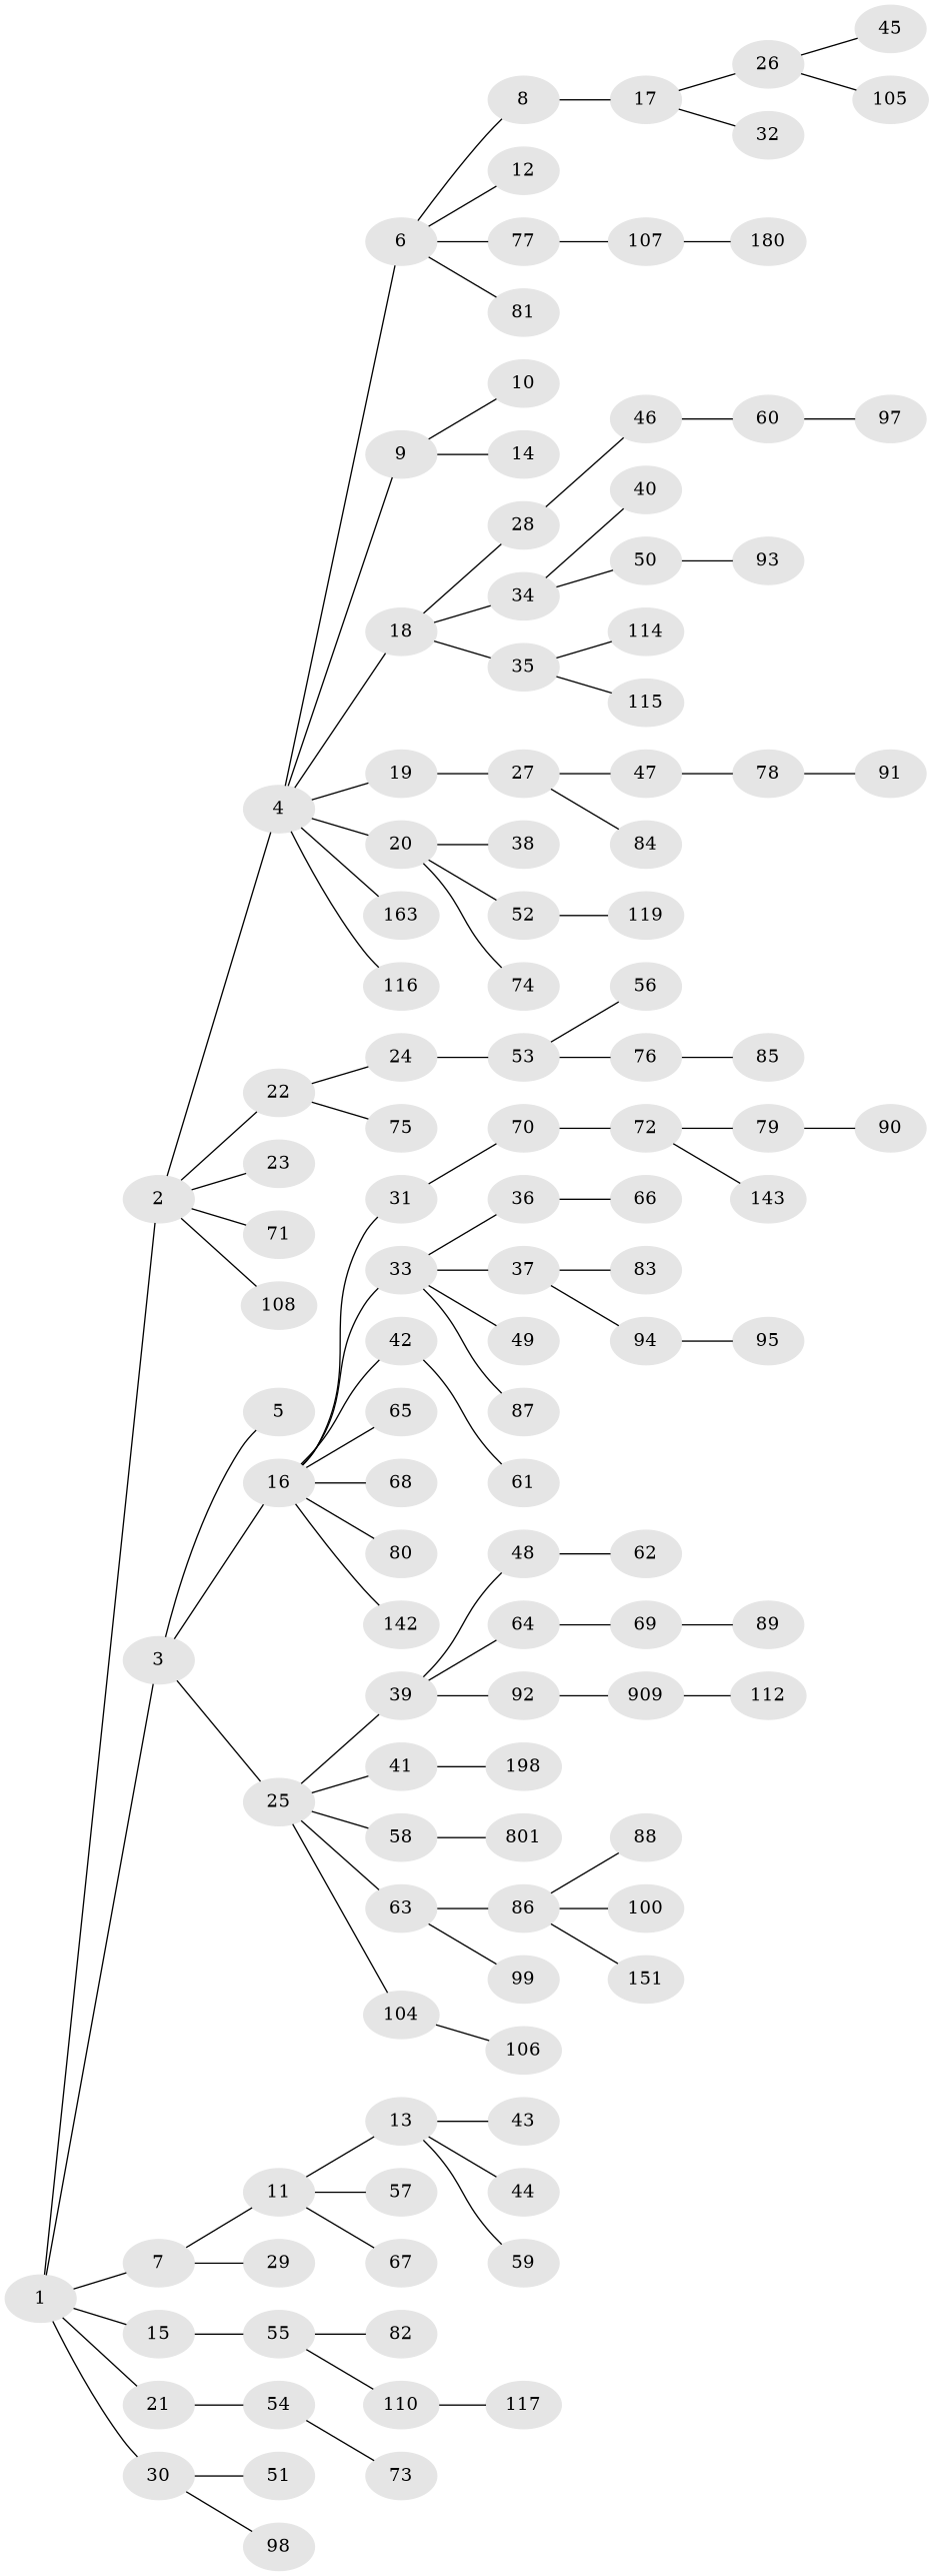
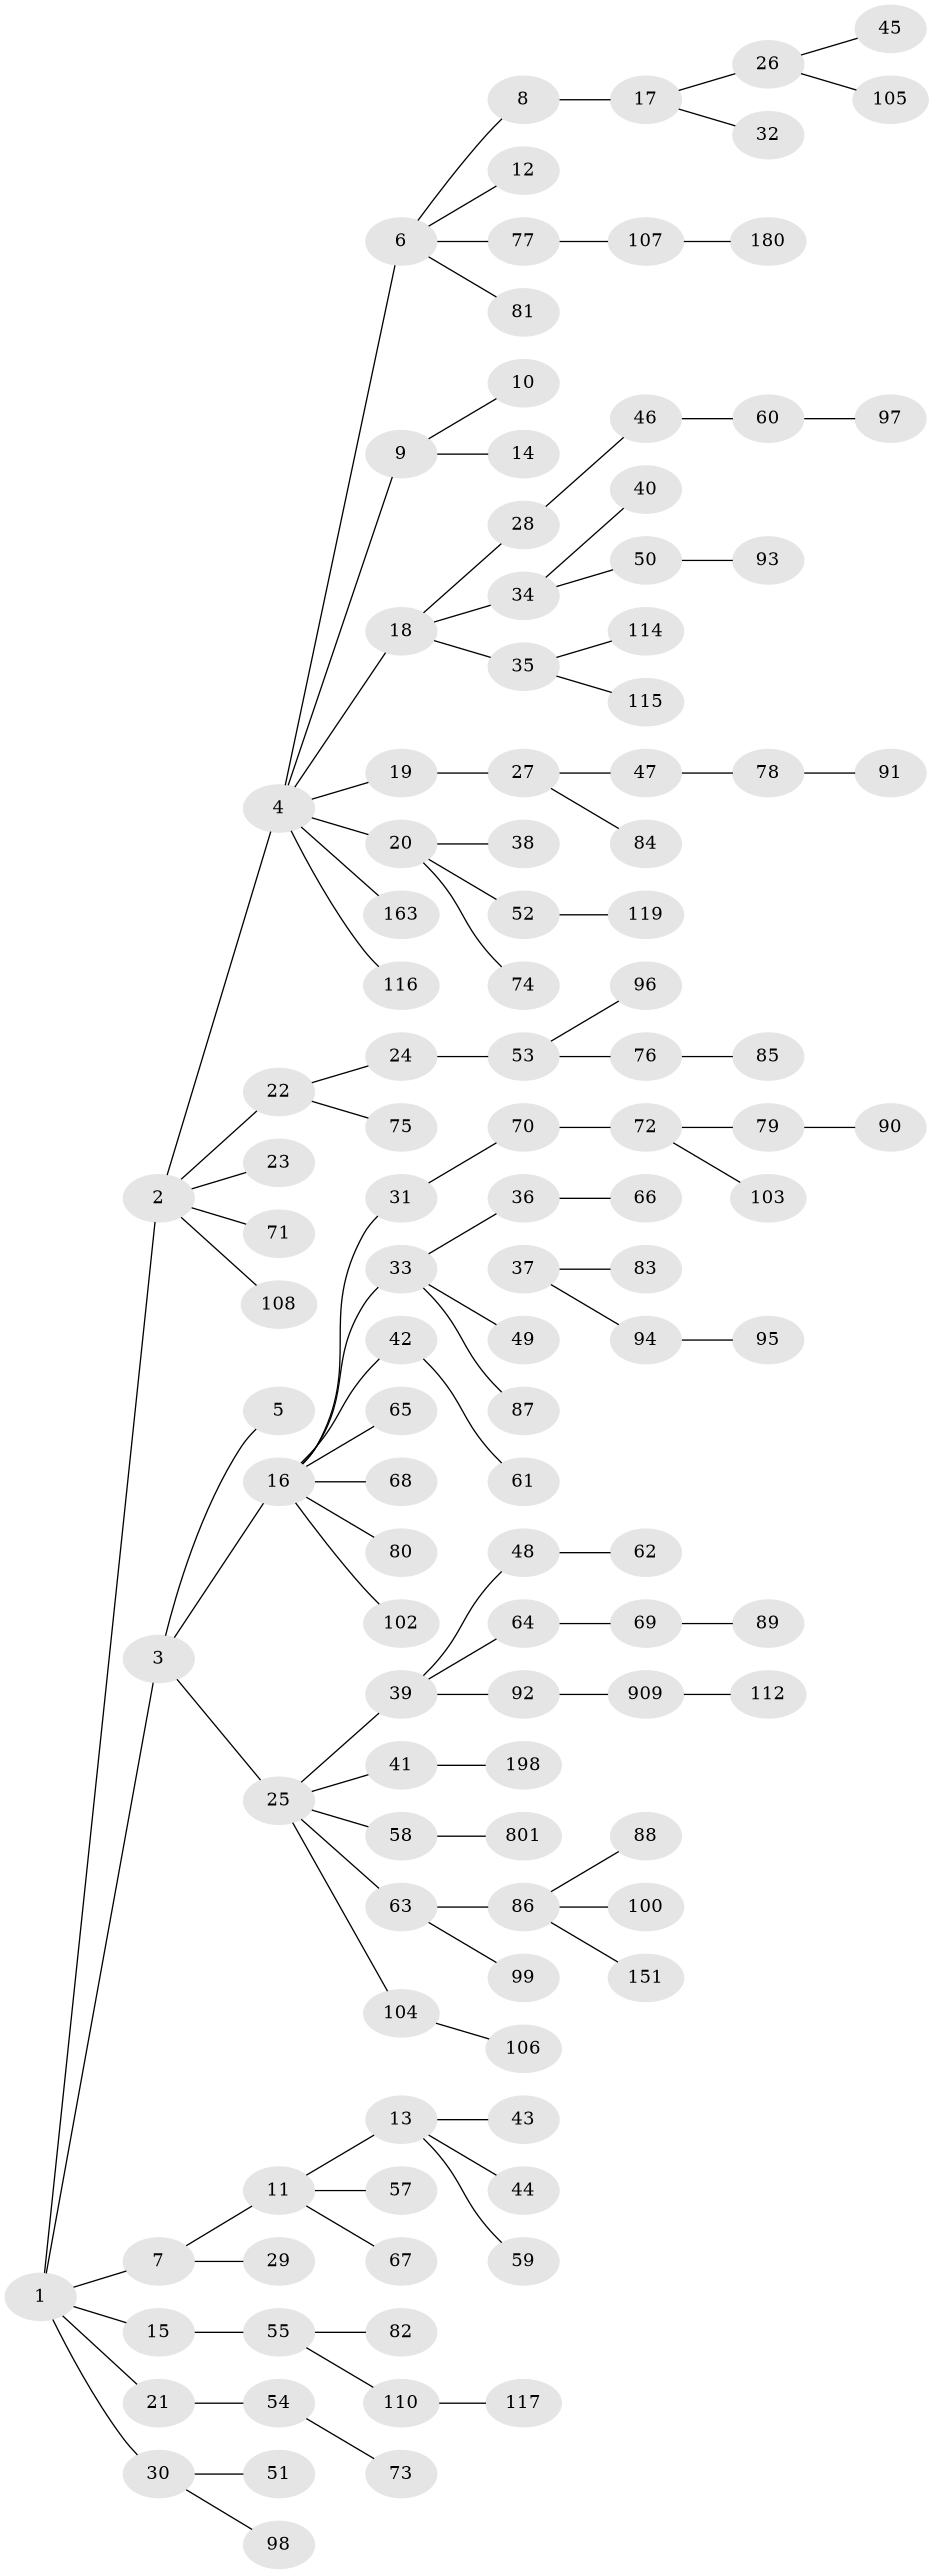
  graph {
    rankdir=LR
    node [color=gray90 style=filled]
    1
    2
    3
    7
    15
    21
    30
    4
    22
    23
    71
    108
    5
    16
    25
    11
    29
    55
    54
    51
    98
    6
    9
    18
    19
    20
    n27 [label=163]
    116
    24
    75
    31
    33
    42
    65
    68
    80
-   102 [label=142]
+   102
    39
    41
    58
    63
    104
    8
    12
    77
    81
    10
    14
    28
    34
    35
    27
    38
    52
    74
    17
    107
    13
    57
    67
    26
    32
    43
    44
    59
    82
    110
    70
    36
    37
    49
    87
    61
    45
    105
    46
    40
    50
    114
    115
    47
    84
    119
    73
    53
-   56
+   56 [label=96]
    76
    48
    64
    92
    n91 [label=198]
    n92 [label=801]
    86
    99
    106
    78
    60
    72
    66
    83
    94
    93
    95
    62
    69
    n106 [label=909]
    97
    91
    85
    117
    89
    88
    100
    n114 [label=151]
    79
-   103 [label=143]
+   103
    90
    n118 [label=180]
    112
    1 -- 2
    1 -- 3
    1 -- 7
    1 -- 15
    1 -- 21
    1 -- 30
    2 -- 4
    2 -- 22
    2 -- 23
    2 -- 71
    2 -- 108
    3 -- 5
    3 -- 16
    3 -- 25
    7 -- 11
    7 -- 29
    15 -- 55
    21 -- 54
    30 -- 51
    30 -- 98
    4 -- 6
    4 -- 9
    4 -- 18
    4 -- 19
    4 -- 20
    4 -- n27
    4 -- 116
    22 -- 24
    22 -- 75
    16 -- 31
    16 -- 33
    16 -- 42
    16 -- 65
    16 -- 68
    16 -- 80
    16 -- 102
    25 -- 39
    25 -- 41
    25 -- 58
    25 -- 63
    25 -- 104
    11 -- 13
    11 -- 57
    11 -- 67
    55 -- 82
    55 -- 110
    54 -- 73
    6 -- 8
    6 -- 12
    6 -- 77
    6 -- 81
    9 -- 10
    9 -- 14
    18 -- 28
    18 -- 34
    18 -- 35
    19 -- 27
    20 -- 38
    20 -- 52
    20 -- 74
    24 -- 53
    31 -- 70
    33 -- 36
-   33 -- 37
    33 -- 49
    33 -- 87
    42 -- 61
    39 -- 48
    39 -- 64
    39 -- 92
    41 -- n91
    58 -- n92
    63 -- 86
    63 -- 99
    104 -- 106
    8 -- 17
    77 -- 107
    28 -- 46
    34 -- 40
    34 -- 50
    35 -- 114
    35 -- 115
    27 -- 47
    27 -- 84
    52 -- 119
    17 -- 26
    17 -- 32
    107 -- n118
    13 -- 43
    13 -- 44
    13 -- 59
    26 -- 45
    26 -- 105
    110 -- 117
    70 -- 72
    36 -- 66
    37 -- 83
    37 -- 94
    46 -- 60
    50 -- 93
    47 -- 78
    53 -- 56
    53 -- 76
    76 -- 85
    48 -- 62
    64 -- 69
    92 -- n106
    86 -- 88
    86 -- 100
    86 -- n114
    78 -- 91
    60 -- 97
    72 -- 79
    72 -- 103
    94 -- 95
    69 -- 89
    n106 -- 112
    79 -- 90
  }
